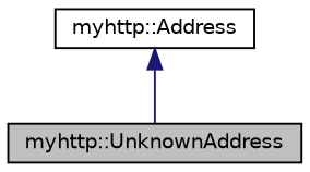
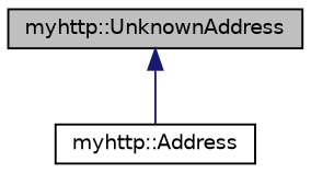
  digraph {
    node [color=black fontname=Helvetica fontsize=10 shape=record style=filled]
    n1 [fillcolor=grey75 fontcolor=black height=0.2 label="myhttp::UnknownAddress" width=0.4]
    n2 [fillcolor=white height=0.2 label="myhttp::Address" width=0.4]
-   n2 -> n1 [color=midnightblue dir=back fontname=Helvetica fontsize=10 labelfontname=Helvetica labelfontsize=10 style=solid]
+   n1 -> n2 [color=midnightblue dir=back fontname=Helvetica fontsize=10 labelfontname=Helvetica labelfontsize=10 style=solid]
  }
